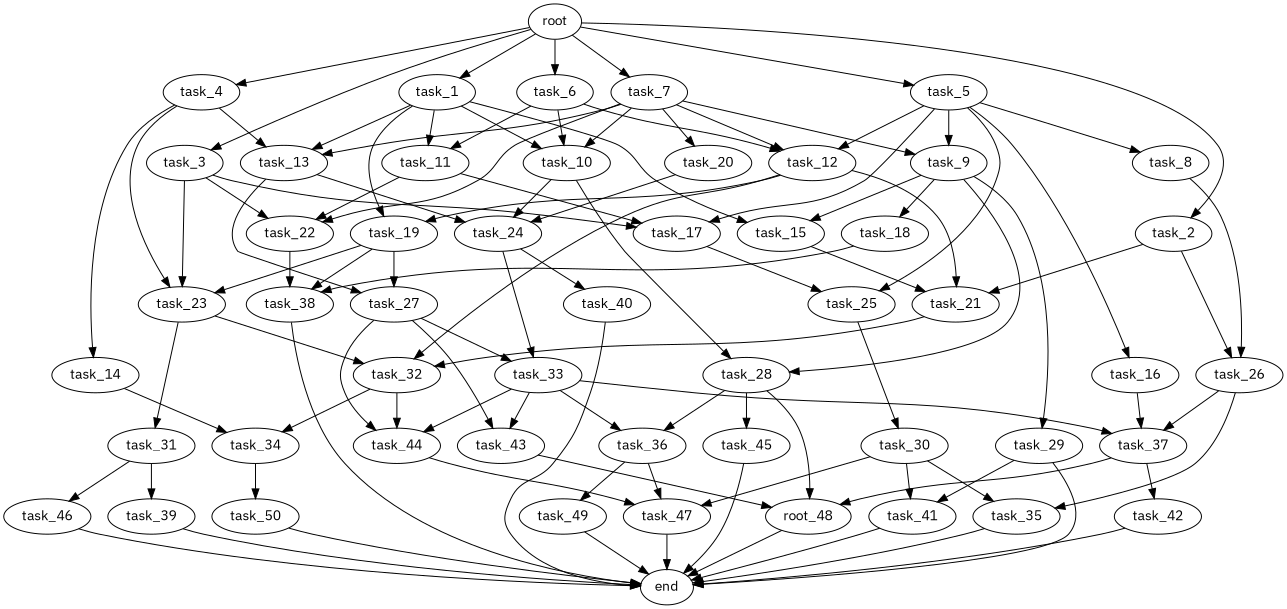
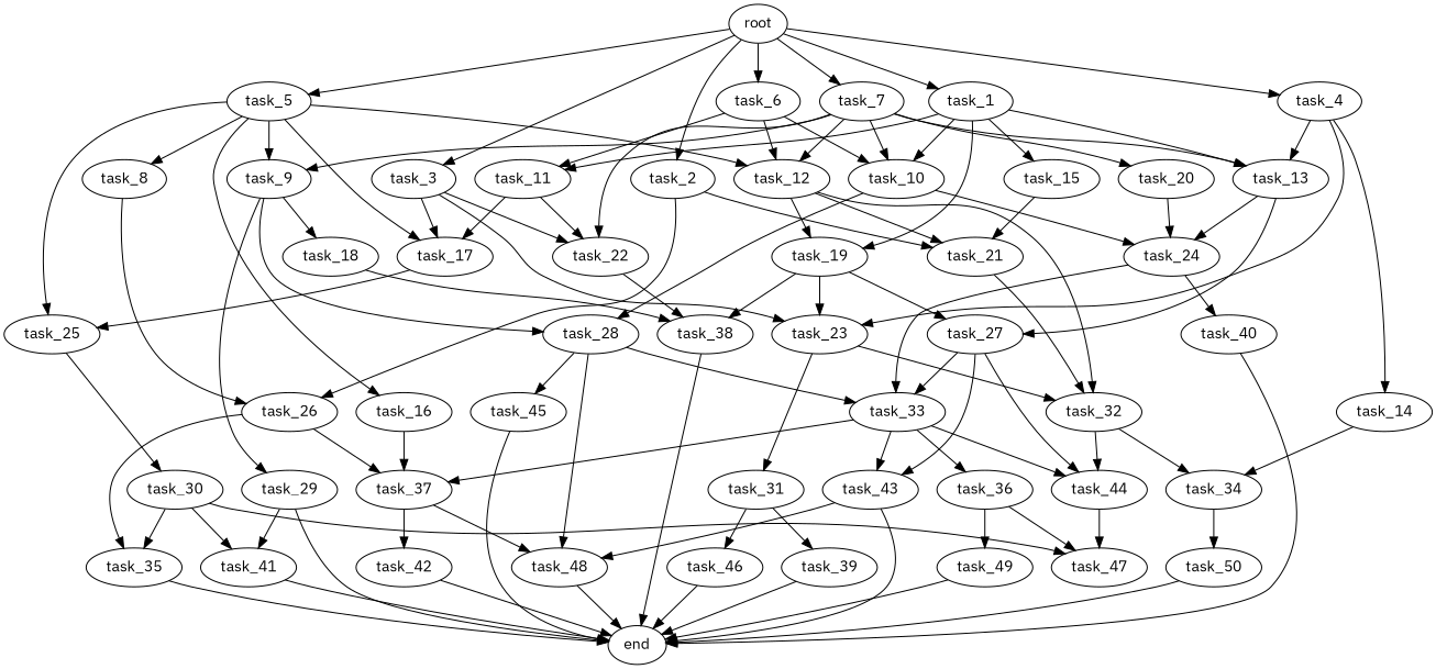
  digraph {
    fontname="IBM Plex Sans"
    node [fontname="IBM Plex Sans"]
    edge [fontname="IBM Plex Sans"]
    root
    task_1
    task_2
    task_3
    task_4
    task_5
    task_6
    task_7
    task_10
    task_11
    task_13
    task_15
    task_19
    task_21
    task_26
    task_17
    task_22
    task_23
    task_14
    task_8
    task_9
    task_12
    task_16
    task_25
    task_20
    task_28
    task_24
    task_27
    task_38
    task_32
    task_37
    task_35
    task_31
    task_34
    task_18
    task_29
    task_30
    task_36
    task_45
-   task_48 [label=root_48]
+   task_48
    end
    task_41
    task_33
    task_40
    task_44
    task_43
    task_50
    task_42
    task_39
    task_46
    task_47
    task_49
    root -> task_1
    root -> task_2
    root -> task_3
    root -> task_4
    root -> task_5
    root -> task_6
    root -> task_7
    task_1 -> task_10
    task_1 -> task_11
    task_1 -> task_13
    task_1 -> task_15
    task_1 -> task_19
    task_2 -> task_21
    task_2 -> task_26
    task_3 -> task_17
    task_3 -> task_22
    task_3 -> task_23
    task_4 -> task_13
    task_4 -> task_23
    task_4 -> task_14
    task_5 -> task_17
    task_5 -> task_8
    task_5 -> task_9
    task_5 -> task_12
    task_5 -> task_16
    task_5 -> task_25
    task_6 -> task_10
    task_6 -> task_11
    task_6 -> task_12
    task_7 -> task_10
    task_7 -> task_13
    task_7 -> task_22
    task_7 -> task_9
    task_7 -> task_12
    task_7 -> task_20
    task_10 -> task_28
    task_10 -> task_24
    task_11 -> task_17
    task_11 -> task_22
    task_13 -> task_24
    task_13 -> task_27
    task_15 -> task_21
    task_19 -> task_23
    task_19 -> task_27
    task_19 -> task_38
    task_21 -> task_32
    task_26 -> task_37
    task_26 -> task_35
    task_17 -> task_25
    task_22 -> task_38
    task_23 -> task_32
    task_23 -> task_31
    task_14 -> task_34
    task_8 -> task_26
-   task_9 -> task_15
    task_9 -> task_28
    task_9 -> task_18
    task_9 -> task_29
    task_12 -> task_19
    task_12 -> task_21
    task_12 -> task_32
    task_16 -> task_37
    task_25 -> task_30
    task_20 -> task_24
-   task_28 -> task_36
+   task_28 -> task_33
    task_28 -> task_45
    task_28 -> task_48
    task_24 -> task_33
    task_24 -> task_40
    task_27 -> task_33
    task_27 -> task_44
    task_27 -> task_43
    task_38 -> end
    task_32 -> task_34
    task_32 -> task_44
    task_37 -> task_48
    task_37 -> task_42
    task_35 -> end
    task_31 -> task_39
    task_31 -> task_46
    task_34 -> task_50
    task_18 -> task_38
    task_29 -> end
    task_29 -> task_41
    task_30 -> task_35
    task_30 -> task_41
    task_30 -> task_47
    task_36 -> task_47
    task_36 -> task_49
    task_45 -> end
    task_48 -> end
    task_41 -> end
    task_33 -> task_37
    task_33 -> task_36
    task_33 -> task_44
    task_33 -> task_43
    task_40 -> end
    task_44 -> task_47
    task_43 -> task_48
    task_50 -> end
    task_42 -> end
    task_39 -> end
    task_46 -> end
-   task_47 -> end
+   task_43 -> end
    task_49 -> end
  }
